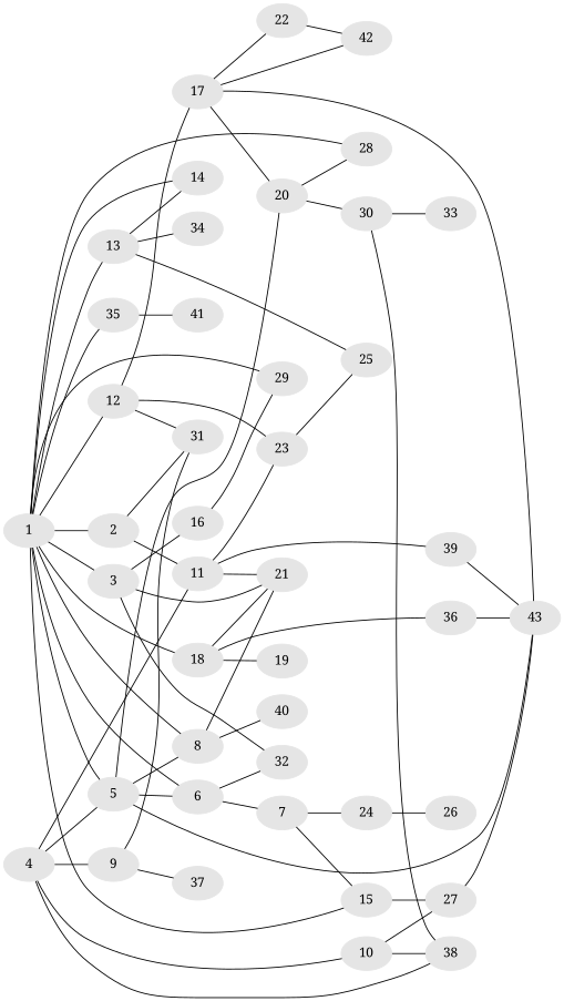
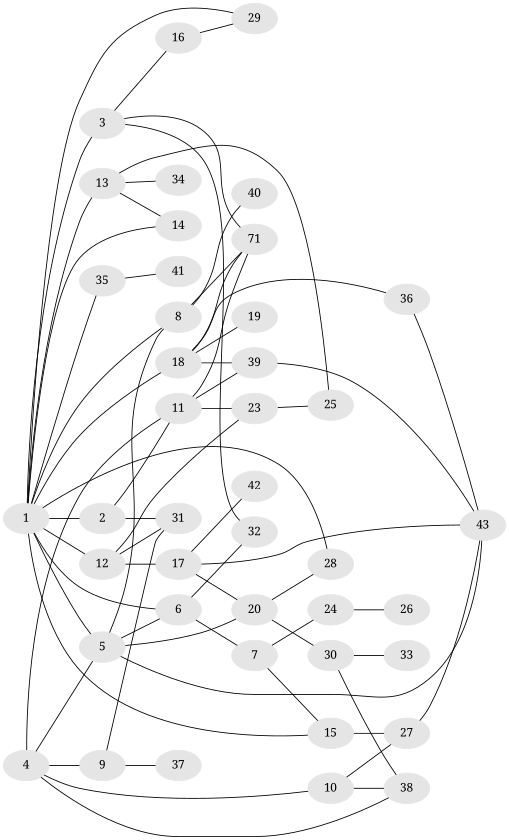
  graph {
    fontname="Noto Serif"
    rankdir=LR
    node [color=gray90 fontname="Noto Serif" style=filled]
    edge [fontname="Noto Serif" weight=1.0]
    1
    2
    3
    5
    6
    8
    12
    13
    14
    15
    18
    28
    29
    35
    11
    31
    16
-   21
+   21 [label=71]
    32
    4
    9
    10
    38
    20
    43
    7
    40
    23
    17
    25
    34
    27
    39
    19
    36
    41
    37
    30
    24
    26
-   22
    42
    33
    1 -- 2 [weight=4.0]
    1 -- 3
    1 -- 5
    1 -- 6 [weight=2.0]
    1 -- 8
    1 -- 12
    1 -- 13
    1 -- 14
    1 -- 15
    1 -- 18
    1 -- 28
    1 -- 29
    1 -- 35
    2 -- 11
    2 -- 31
    3 -- 16
    3 -- 21
    3 -- 32
    5 -- 6
    5 -- 8
    5 -- 20
    5 -- 43
    6 -- 32
    6 -- 7
    8 -- 21
    8 -- 40
    12 -- 31
    12 -- 23
    12 -- 17 [weight=2.0]
    13 -- 14
    13 -- 25
    13 -- 34
    15 -- 27
    18 -- 21
+   18 -- 39
    18 -- 19
    18 -- 36
    35 -- 41
    11 -- 21
    11 -- 23 [weight=2.0]
    11 -- 39
    16 -- 29
    4 -- 5
    4 -- 11
    4 -- 9
    4 -- 10
    4 -- 38
    9 -- 31
    9 -- 37
    10 -- 38
    10 -- 27
    20 -- 28
    20 -- 30
    7 -- 15
    7 -- 24
    23 -- 25
    17 -- 20
    17 -- 43
-   17 -- 22
    17 -- 42
    27 -- 43
    39 -- 43
    36 -- 43
    30 -- 38
    30 -- 33
    24 -- 26
-   22 -- 42
  }
